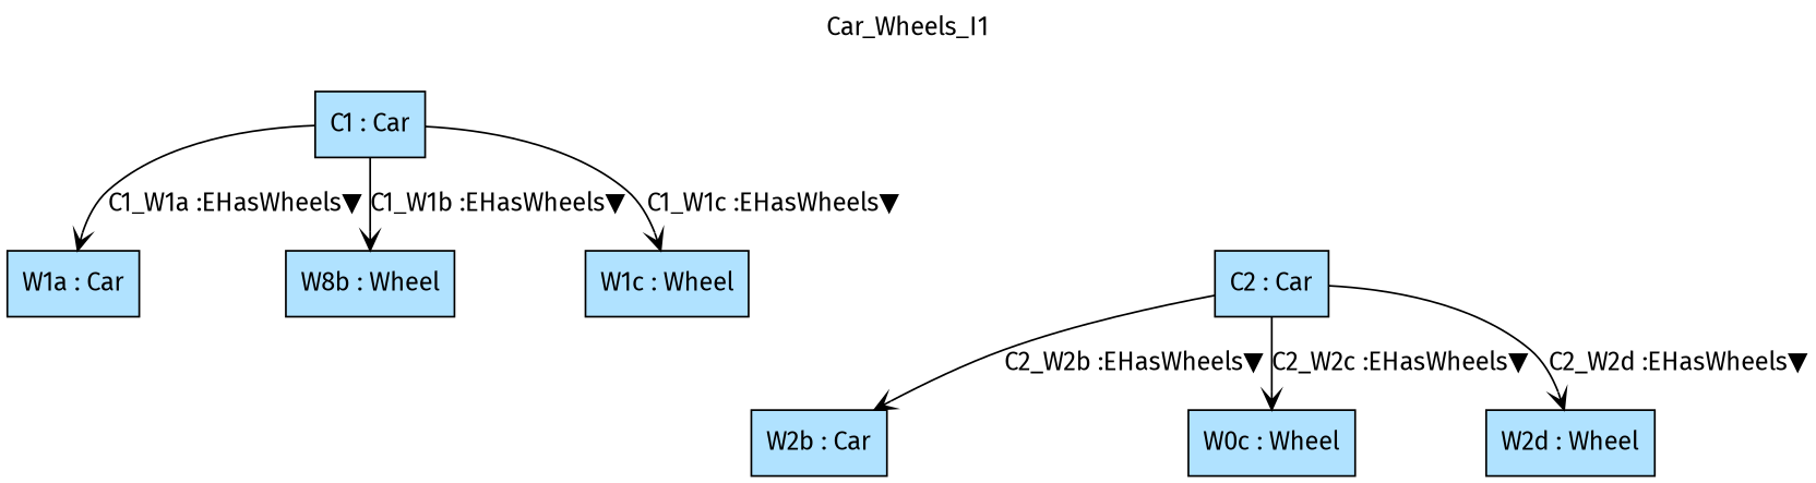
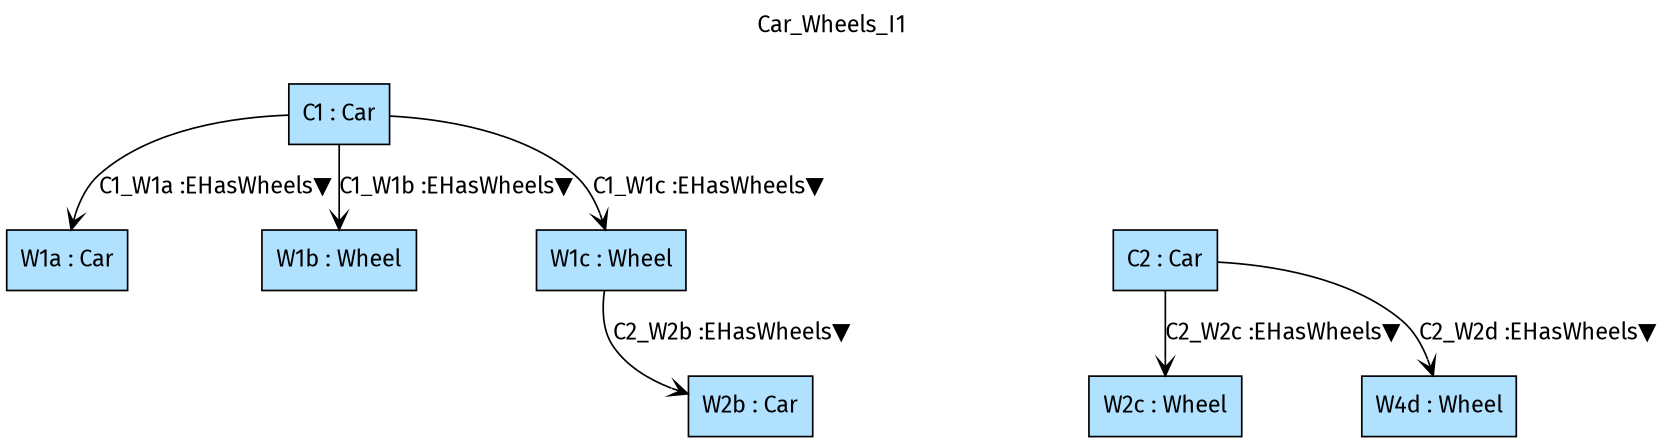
  digraph {
    fontname="Fira Sans"
    label=Car_Wheels_I1
    labelfontsize=12
    labelloc=tl
    node [fillcolor=lightskyblue1 fontname="Fira Sans" shape=box style=filled]
    edge [arrowhead=vee fontname="Fira Sans"]
    n1 [label="W1a : Car"]
-   n2 [label="W8b : Wheel"]
+   n2 [label="W1b : Wheel"]
    n3 [label="W1c : Wheel"]
    n4 [label="C1 : Car"]
    n5 [label="W2b : Car"]
-   n6 [label="W0c : Wheel"]
+   n6 [label="W2c : Wheel"]
    n7 [label="C2 : Car"]
-   n8 [label="W2d : Wheel"]
+   n8 [label="W4d : Wheel"]
    n4 -> n1 [label="C1_W1a :EHasWheels▼"]
    n4 -> n2 [label="C1_W1b :EHasWheels▼"]
    n4 -> n3 [label="C1_W1c :EHasWheels▼"]
-   n7 -> n5 [label="C2_W2b :EHasWheels▼"]
+   n3 -> n5 [label="C2_W2b :EHasWheels▼"]
    n7 -> n6 [label="C2_W2c :EHasWheels▼"]
    n7 -> n8 [label="C2_W2d :EHasWheels▼"]
  }
